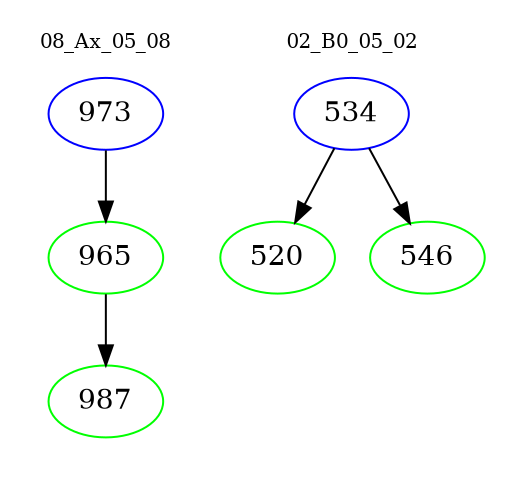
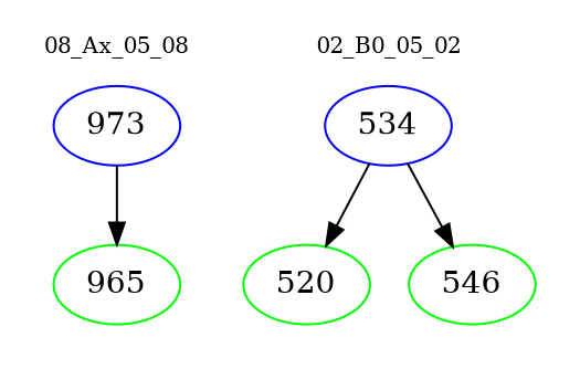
  digraph {
    node [color=green]
    edge [color=black]
    n1 [color=blue label=973]
    n2 [label=965]
-   n3 [label=987]
    n4 [color=blue label=534]
    n5 [label=520]
    n6 [label=546]
    subgraph cluster_1 {
      color=white
      fontsize=10
      label="08_Ax_05_08"
      n1
      n2
-     n3
    }
    subgraph cluster_2 {
      color=white
      fontsize=10
      label="02_B0_05_02"
      n4
      n5
      n6
    }
    n1 -> n2
-   n2 -> n3
    n4 -> n5
    n4 -> n6
  }
